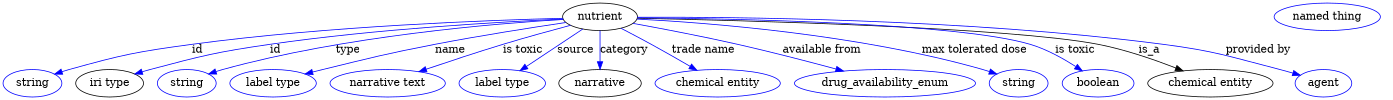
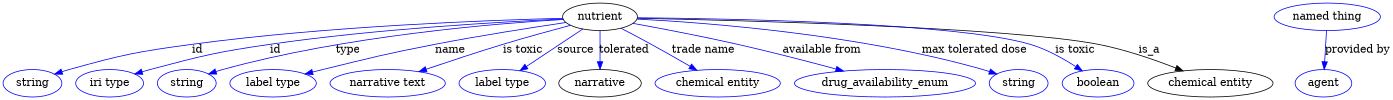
  digraph {
    node [color=blue]
    edge [color=blue style=solid]
    n1 [height=0.5 label=nutrient width=1.354 color=""]
    "chemical entity" [height=0.5 width=2.2748 color=""]
    n3 [height=0.5 label=string width=1.0652]
-   n4 [color=black height=0.5 label="iri type" width=1.2277]
+   n4 [height=0.5 label="iri type" width=1.2277]
    n5 [height=0.5 label=string width=1.0652]
    n6 [height=0.5 label="label type" width=1.5707]
    n7 [height=0.5 label="narrative text" width=2.0943]
    n8 [height=0.5 label="label type" width=1.5707]
    n9 [height=0.5 label=agent width=1.0291]
    n10 [height=0.5 label=narrative width=1.4263 color=""]
    n11 [height=0.5 label="chemical entity" width=2.2748]
    n12 [height=0.5 label=drug_availability_enum width=3.2858]
    n13 [height=0.5 label=string width=1.0652]
    n14 [height=0.5 label=boolean width=1.2999]
    n15 [height=0.5 label="named thing" width=1.9318]
    n1 -> "chemical entity" [label=is_a color="" style=""]
    n1 -> n3 [label=id]
    n1 -> n4 [label=id]
    n1 -> n5 [label=type]
    n1 -> n6 [label=name]
    n1 -> n7 [label="is toxic"]
    n1 -> n8 [label=source]
-   n1 -> n9 [label="provided by"]
-   n1 -> n10 [label=category]
+   n15 -> n9 [label="provided by"]
+   n1 -> n10 [label=tolerated]
    n1 -> n11 [label="trade name"]
    n1 -> n12 [label="available from"]
    n1 -> n13 [label="max tolerated dose"]
    n1 -> n14 [label="is toxic"]
  }
